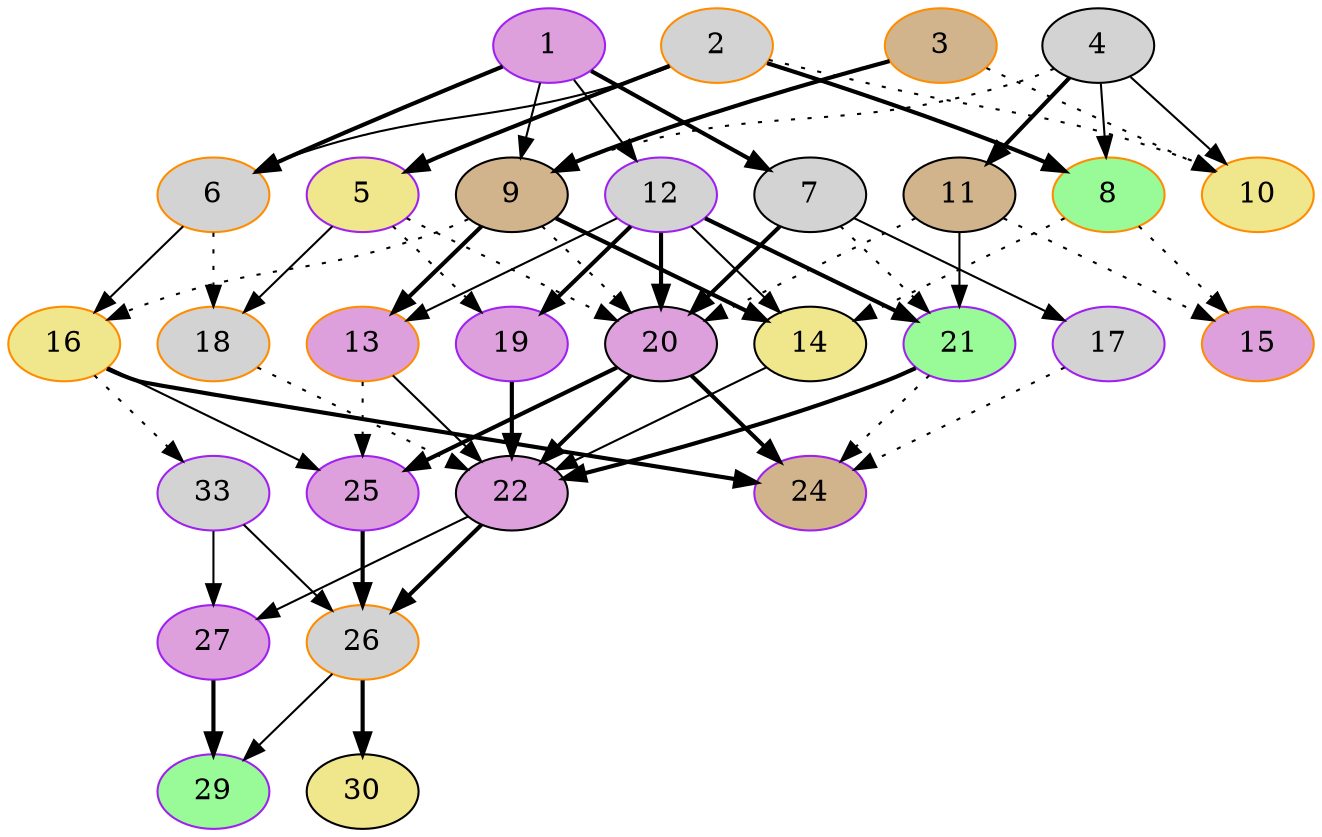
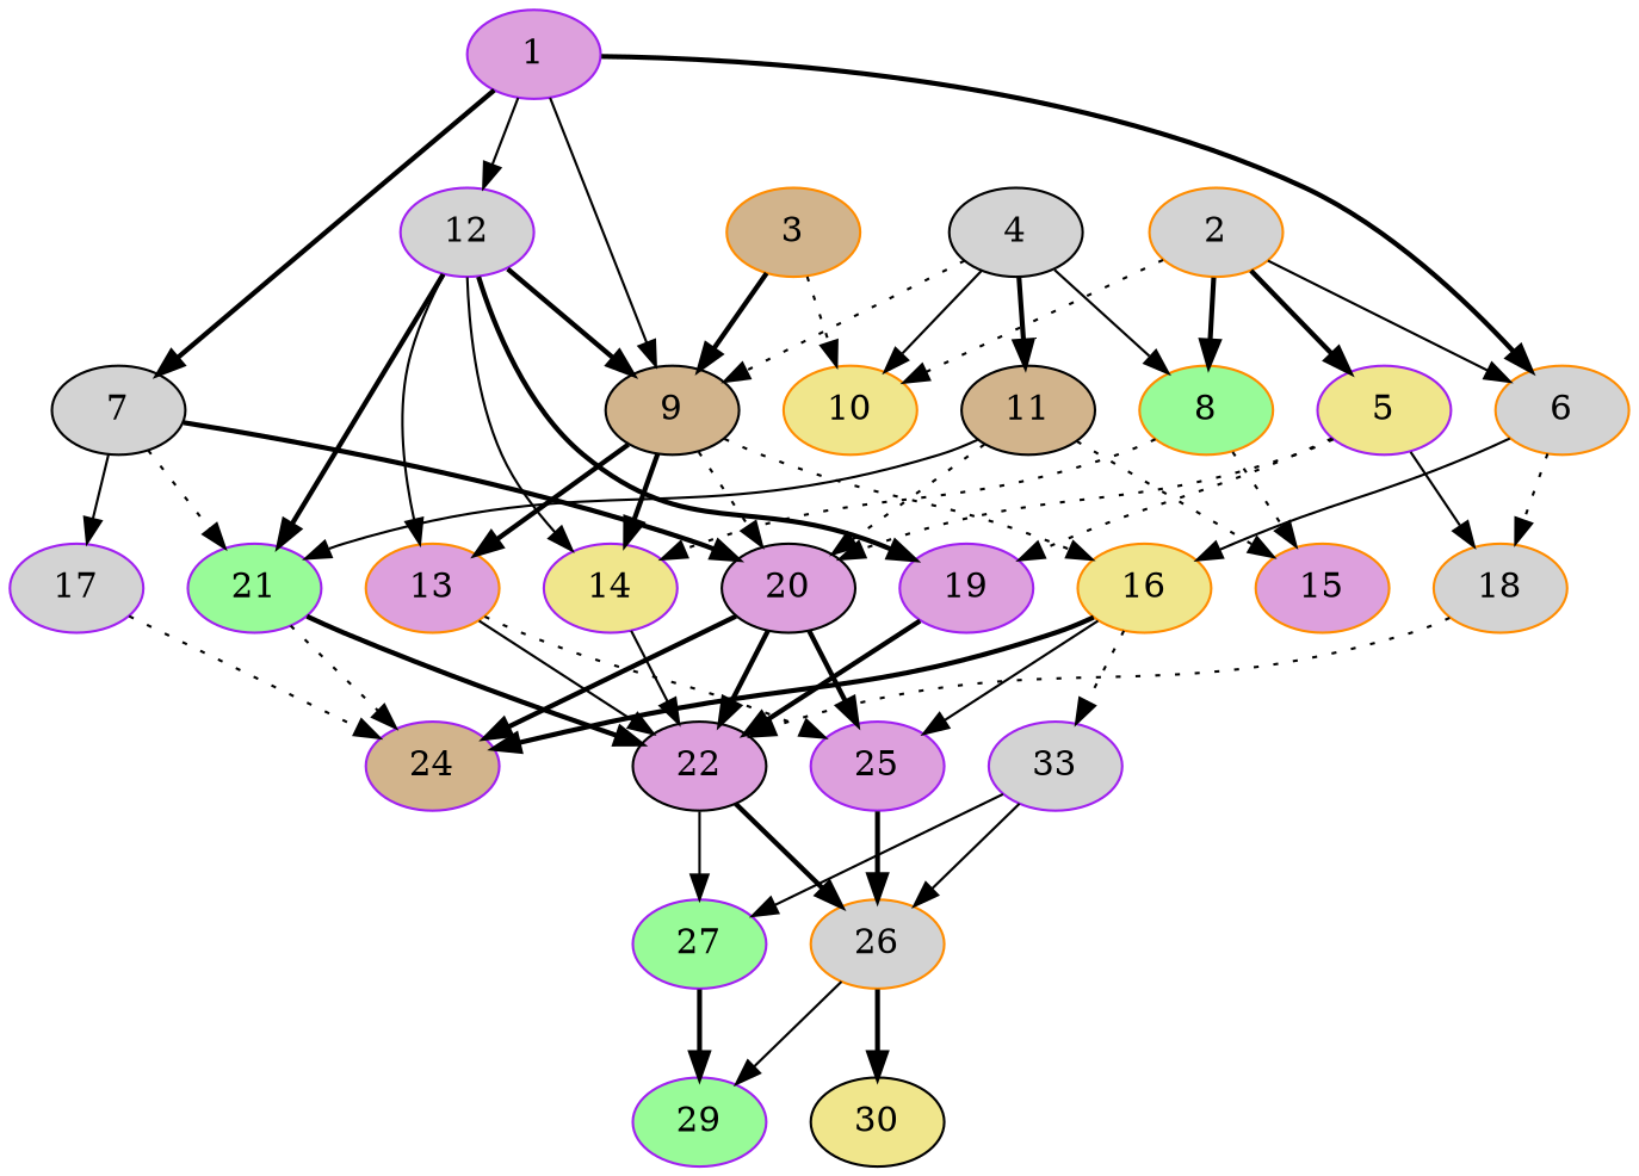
  digraph {
    node [alpha=0.14 color=purple fillcolor=lightgrey style=filled]
    edge [style=bold]
    1 [expect_size=33373184 fillcolor=plum]
    6 [alpha=0.03 color=darkorange expect_size=35408896]
    7 [alpha=0.00 color=black expect_size=14831616]
    9 [color=black expect_size=32592896 fillcolor=tan]
    12 [alpha=0.05 expect_size=51042304]
    16 [alpha=0.02 color=darkorange expect_size=49976320 fillcolor=khaki]
    18 [alpha=0.02 color=darkorange expect_size=10764288]
    20 [alpha=0.19 color=black expect_size=46517248 fillcolor=plum]
    17 [alpha=0.18 expect_size=10222592]
    21 [alpha=0.01 expect_size=36157440 fillcolor=palegreen]
-   14 [color=black expect_size=39800832 fillcolor=khaki]
+   14 [expect_size=39800832 fillcolor=khaki]
    13 [alpha=0.06 color=darkorange expect_size=12290048 fillcolor=plum]
    19 [alpha=0.09 expect_size=12483584 fillcolor=plum]
    25 [expect_size=38959104 fillcolor=plum]
    n15 [alpha=0.15 expect_size=40256512 label=33]
    24 [alpha=0.16 expect_size=6609920 fillcolor=tan]
    22 [alpha=0.20 color=black expect_size=29062144 fillcolor=plum]
    2 [alpha=0.04 color=darkorange expect_size=44682240]
    5 [alpha=0.19 expect_size=43433984 fillcolor=khaki]
    8 [alpha=0.01 color=darkorange expect_size=20129792 fillcolor=palegreen]
    10 [alpha=0.16 color=darkorange expect_size=26068992 fillcolor=khaki]
    15 [alpha=0.03 color=darkorange expect_size=51643392 fillcolor=plum]
    3 [alpha=0.12 color=darkorange expect_size=43277312 fillcolor=tan]
    4 [alpha=0.05 color=black expect_size=21445632]
    11 [alpha=0.17 color=black expect_size=17865728 fillcolor=tan]
    26 [alpha=0.05 color=darkorange expect_size=45845504]
-   27 [alpha=0.00 expect_size=50633728 fillcolor=plum]
+   27 [alpha=0.00 expect_size=50633728 fillcolor=palegreen]
    29 [expect_size=50410496 fillcolor=palegreen]
    30 [alpha=0.16 color=black expect_size=23337984 fillcolor=khaki]
    1 -> 6
    1 -> 7
    1 -> 9 [style=solid]
    1 -> 12 [style=solid]
    6 -> 16 [style=solid]
    6 -> 18 [style=dotted]
    7 -> 20
    7 -> 17 [style=solid]
    7 -> 21 [style=dotted]
    9 -> 16 [style=dotted]
    9 -> 20 [style=dotted]
    9 -> 14
    9 -> 13
-   12 -> 20
+   12 -> 9
    12 -> 21
    12 -> 14 [style=solid]
    12 -> 13 [style=solid]
    12 -> 19
    16 -> 25 [style=solid]
    16 -> n15 [style=dotted]
    16 -> 24
    18 -> 22 [style=dotted]
    20 -> 25
    20 -> 24
    20 -> 22
    17 -> 24 [style=dotted]
    21 -> 24 [style=dotted]
    21 -> 22
    14 -> 22 [style=solid]
    13 -> 25 [style=dotted]
    13 -> 22 [style=solid]
    19 -> 22
    25 -> 26
    n15 -> 26 [style=solid]
    n15 -> 27 [style=solid]
    22 -> 26
    22 -> 27 [style=solid]
    2 -> 6 [style=solid]
    2 -> 5
    2 -> 8
    2 -> 10 [style=dotted]
    5 -> 18 [style=solid]
    5 -> 20 [style=dotted]
    5 -> 19 [style=dotted]
    8 -> 14 [style=dotted]
    8 -> 15 [style=dotted]
    3 -> 9
    3 -> 10 [style=dotted]
    4 -> 9 [style=dotted]
    4 -> 8 [style=solid]
    4 -> 10 [style=solid]
    4 -> 11
    11 -> 20 [style=dotted]
    11 -> 21 [style=solid]
    11 -> 15 [style=dotted]
    26 -> 29 [style=solid]
    26 -> 30
    27 -> 29
  }
